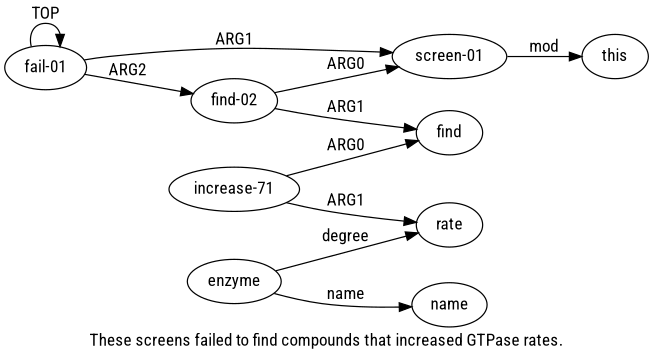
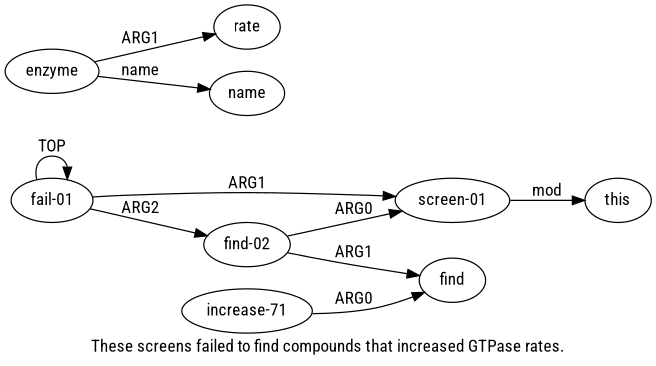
  digraph {
    fontname="Roboto Condensed"
    label="These screens failed to find compounds that increased GTPase rates."
    rankdir=LR
    node [color=black fontname="Roboto Condensed"]
    edge [color=black fontname="Roboto Condensed" gold_label=ARG1 test_label=ARG1]
    n1 [gold_ind=1 gold_label="screen-01" label="screen-01" test_ind=1 test_label="screen-01"]
    n2 [gold_ind=2 gold_label=this label=this test_ind=2 test_label=this]
    n3 [gold_ind=0 gold_label="fail-01" label="fail-01" test_ind=0 test_label="fail-01"]
    n4 [gold_ind=3 gold_label="find-01" label="find-02" test_ind=3 test_label="find-01"]
    n5 [gold_ind=4 gold_label=compound label=find test_ind=4 test_label=compound]
    n6 [gold_ind=5 gold_label="increase-01" label="increase-71" test_ind=5 test_label="increase-01"]
    n7 [gold_ind=6 gold_label=rate label=rate test_ind=6 test_label=rate]
    n8 [gold_ind=7 gold_label=enzyme label=enzyme test_ind=7 test_label=enzyme]
    n9 [gold_ind=8 gold_label=name label=name test_ind=8 test_label=name]
    n1 -> n2 [gold_label=mod label=mod test_label=mod]
    n3 -> n1 [label=ARG1]
    n3 -> n3 [gold_label=TOP label=TOP test_label=TOP]
    n3 -> n4 [gold_label=ARG2 label=ARG2 test_label=ARG2]
    n4 -> n1 [gold_label=ARG0 label=ARG0 test_label=ARG0]
    n4 -> n5 [label=ARG1]
    n6 -> n5 [gold_label=ARG0 label=ARG0 test_label=ARG0]
-   n6 -> n7 [label=ARG1]
-   n8 -> n7 [gold_label=degree label=degree test_label=degree]
+   n8 -> n7 [gold_label=degree label=ARG1 test_label=degree]
    n8 -> n9 [gold_label=name label=name test_label=name]
  }
